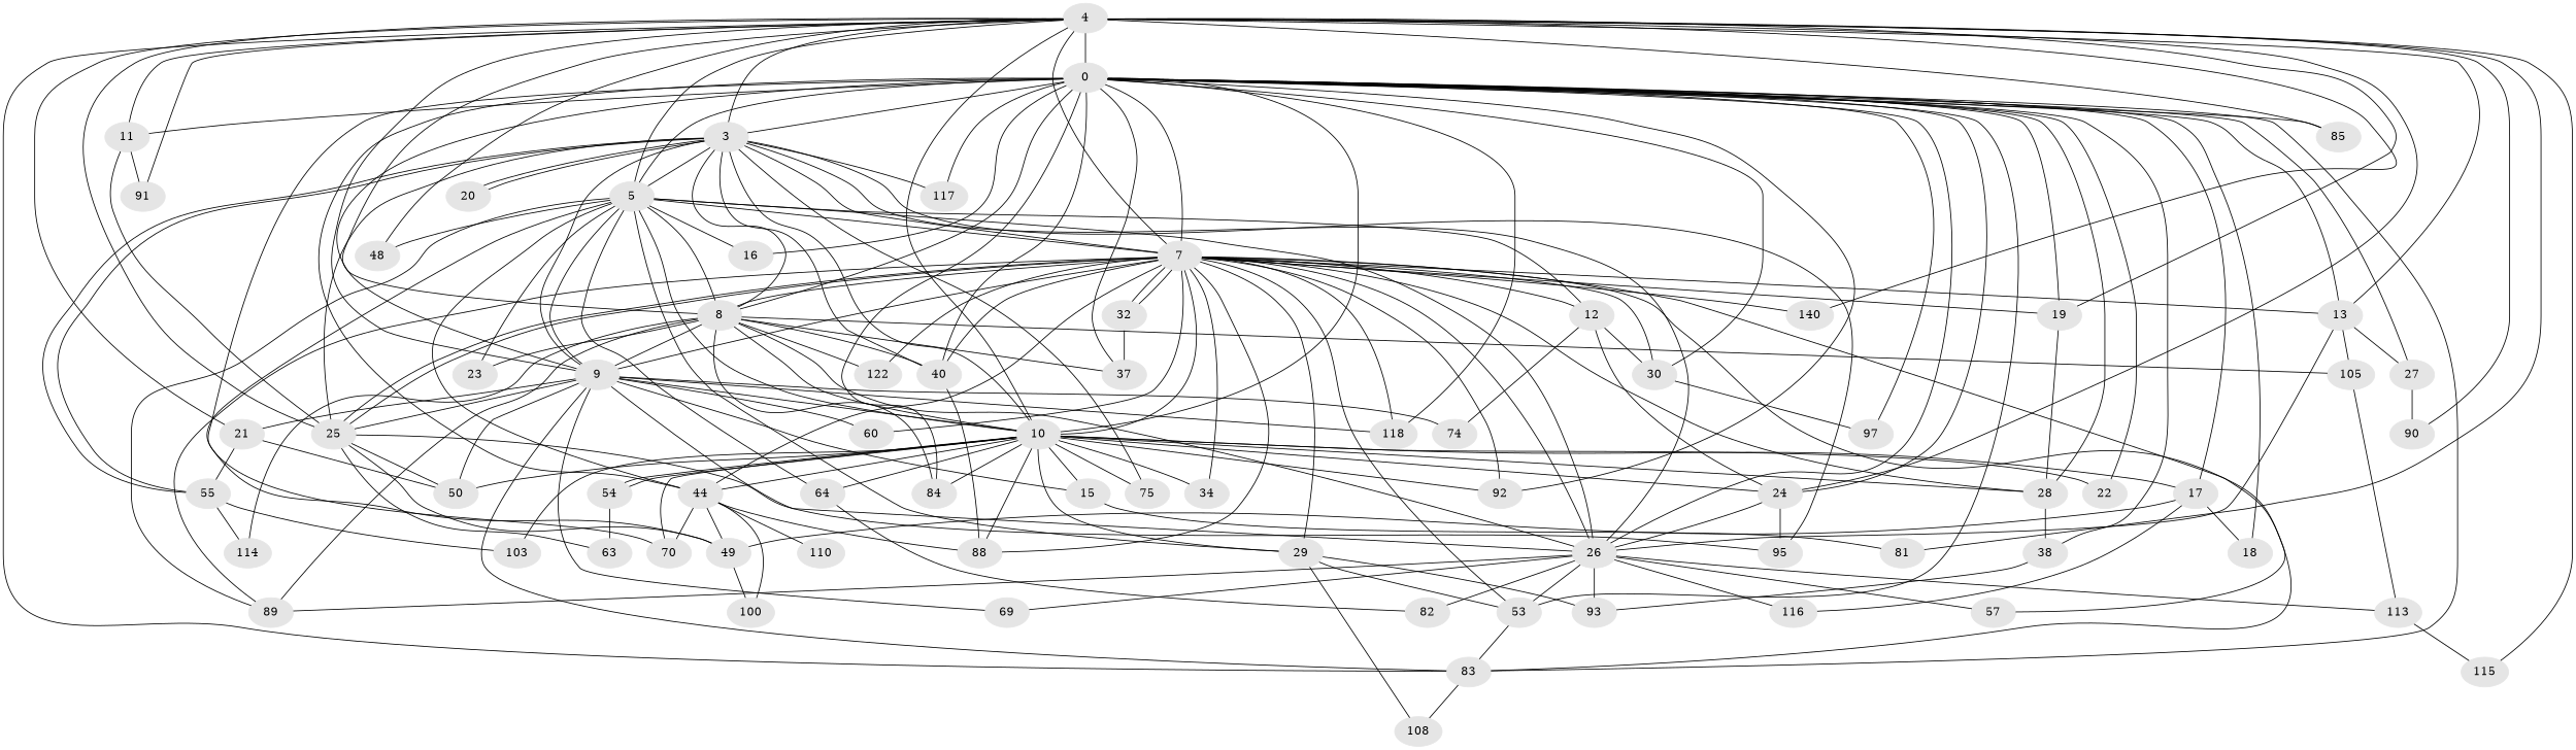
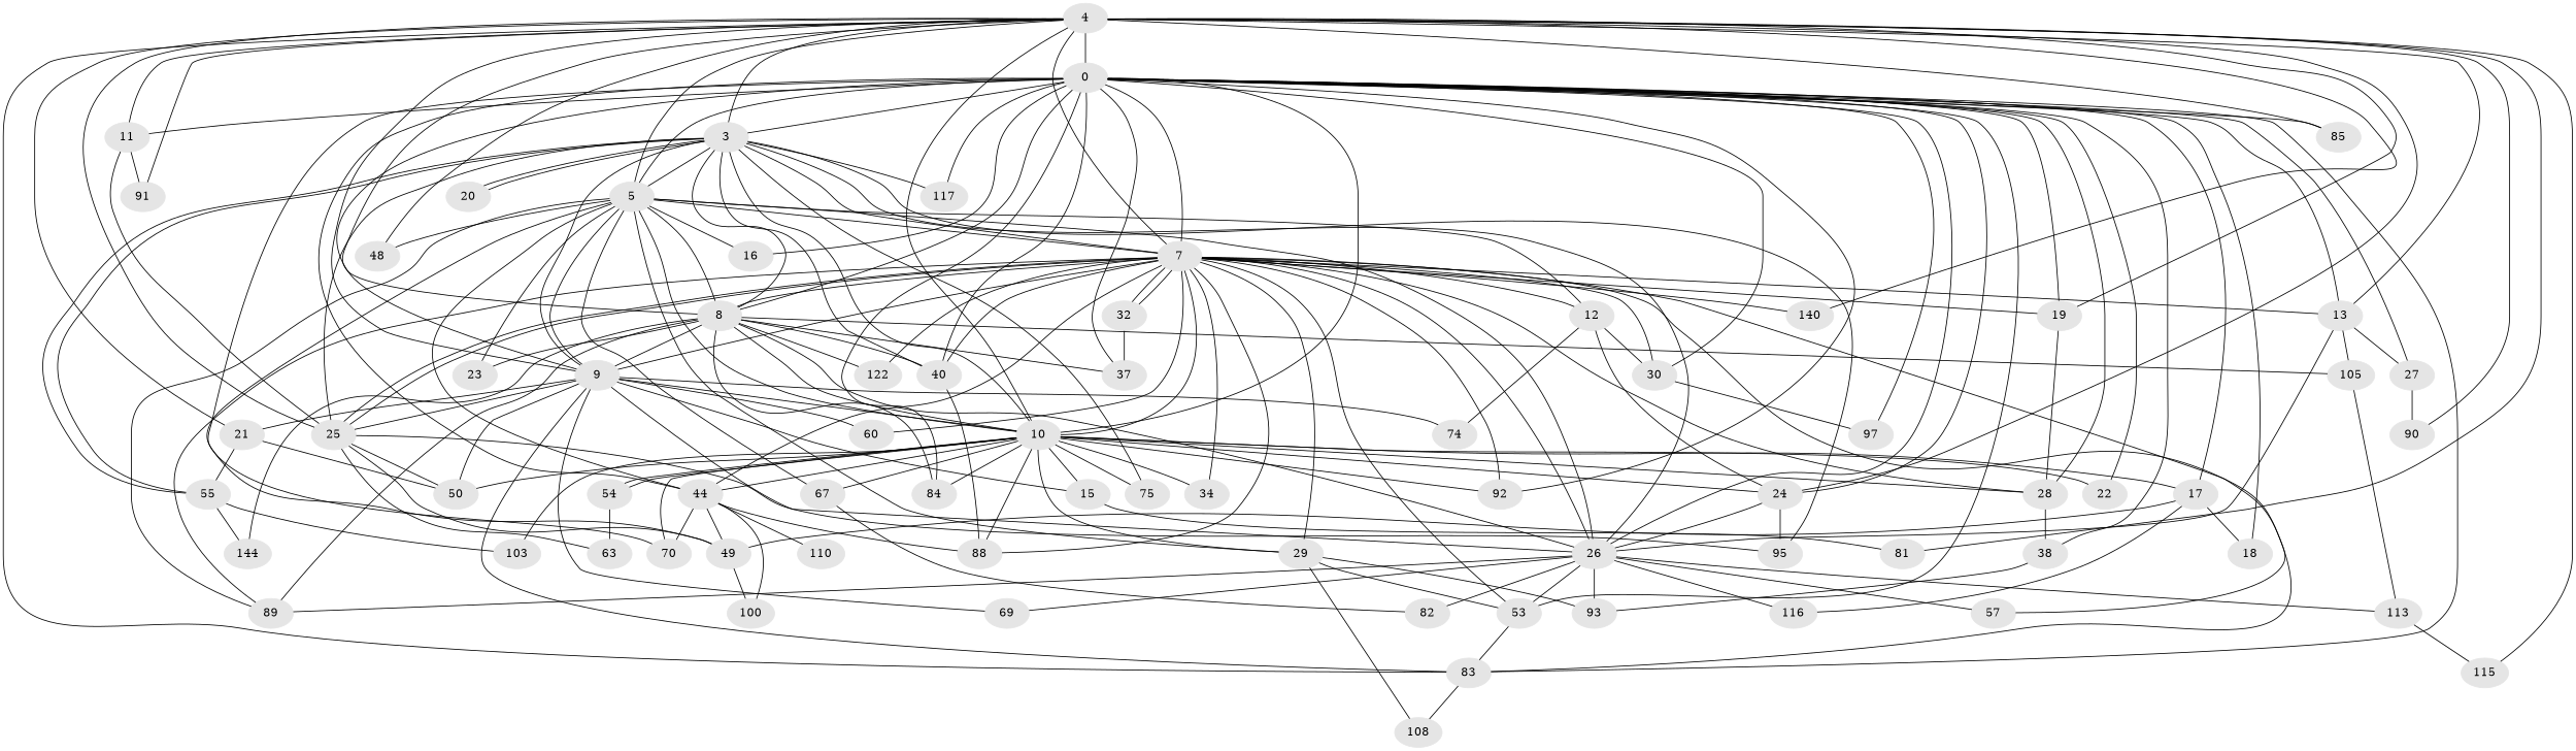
  graph {
    node [color=gray90 style=filled]
    n1 [label=4 super="+99"]
    n2 [label=0 super="+106+43+14+56+98+6+101+141+42+4"]
    3 [super="+80+47"]
    5
    7 [super="+35"]
    8 [super="+58"]
    9
    10 [super="+45"]
    11 [super="+119+62"]
    13
    19
    21
    24 [super="+94+102"]
    25 [super="+52+125"]
    48
    81
    83 [super="+87"]
    85
    90
    91
    115
    140
    16 [super="+41+46"]
    17
    18
    22
    26 [super="+36+138+59+39+61+51"]
    27
    28 [super="+136+137"]
    30 [super="+76"]
    37 [super="+68"]
    38
    40 [super="+123+71+107"]
    44 [super="+64+78"]
    49
    53 [super="+146+96"]
    84 [super="+121"]
    92
    97
    117
-   118 [super="+127"]
    20
    55 [super="+66"]
    75
    95
    12
    23
    29 [super="+31"]
-   67 [label=64]
+   67
    70 [super="+131"]
    89 [super="+111"]
    32
    34
    57
    60
    88 [super="+112"]
    122
    105
-   114
+   114 [label=144]
    15
    50 [super="+73+65"]
    69
    74
    54
    103
    63
    108
    116
    82
    93
    113
    100
    110
    n1 -- n2 [weight=7]
    n1 -- 3
    n1 -- 5
    n1 -- 7
    n1 -- 8
    n1 -- 9
    n1 -- 10
    n1 -- 11
    n1 -- 13
    n1 -- 19
    n1 -- 21
    n1 -- 24
    n1 -- 25
    n1 -- 48
    n1 -- 81
    n1 -- 83
    n1 -- 85
    n1 -- 90
    n1 -- 91
    n1 -- 115
    n1 -- 140
    n2 -- 3 [weight=4]
    n2 -- 5 [weight=5]
    n2 -- 7 [weight=5]
    n2 -- 8 [weight=5]
    n2 -- 9 [weight=3]
    n2 -- 10 [weight=4]
    n2 -- 11 [weight=2]
    n2 -- 13
    n2 -- 19
    n2 -- 24
    n2 -- 83
    n2 -- 85
    n2 -- 16 [weight=3]
    n2 -- 17
    n2 -- 18
    n2 -- 22
    n2 -- 26
    n2 -- 27
    n2 -- 28 [weight=2]
    n2 -- 30
    n2 -- 37 [weight=2]
    n2 -- 38
    n2 -- 40
    n2 -- 44 [weight=2]
    n2 -- 49
    n2 -- 53 [weight=2]
    n2 -- 84
    n2 -- 92
    n2 -- 97
    n2 -- 117
-   n2 -- 118
    3 -- 5
    3 -- 7
    3 -- 8
    3 -- 9
    3 -- 10
    3 -- 25
    3 -- 26
    3 -- 40
    3 -- 117
    3 -- 20
    3 -- 20
    3 -- 55
    3 -- 55
    3 -- 75
    3 -- 95
    5 -- 7
    5 -- 8
    5 -- 9
    5 -- 10
    5 -- 48
    5 -- 16
    5 -- 26 [weight=2]
    5 -- 44
    5 -- 12
    5 -- 23
    5 -- 29
    5 -- 67
    5 -- 70
    5 -- 89
    7 -- 8
    7 -- 9
    7 -- 10
    7 -- 13
    7 -- 19
    7 -- 25 [weight=2]
    7 -- 25
    7 -- 83
    7 -- 140
    7 -- 26
    7 -- 28
    7 -- 30
    7 -- 40
    7 -- 44 [weight=3]
    7 -- 53
    7 -- 92
-   7 -- 118
    7 -- 12
    7 -- 29
    7 -- 89
    7 -- 32
    7 -- 32
    7 -- 34
    7 -- 57
    7 -- 60
    7 -- 88
    7 -- 122
    8 -- 9
    8 -- 10
    8 -- 26
    8 -- 37
    8 -- 40
    8 -- 84
    8 -- 23
    8 -- 89
    8 -- 122
    8 -- 105
    8 -- 114
    9 -- 10
    9 -- 21
    9 -- 25
    9 -- 83
    9 -- 26
-   9 -- 118
    9 -- 60
    9 -- 15
    9 -- 50
    9 -- 69
    9 -- 74
    10 -- 24 [weight=2]
    10 -- 17
    10 -- 22
    10 -- 28
    10 -- 44
    10 -- 84
    10 -- 92
    10 -- 75
    10 -- 29
    10 -- 67
    10 -- 70
    10 -- 34
    10 -- 88
    10 -- 15
    10 -- 50
    10 -- 54
    10 -- 54
    10 -- 103
    11 -- 25
    11 -- 91
    13 -- 26
    13 -- 27
    13 -- 105
    19 -- 28
    21 -- 55
    21 -- 50
    24 -- 26
    24 -- 95
    25 -- 49
    25 -- 95
    25 -- 50
    25 -- 63
    83 -- 108
    17 -- 18
    17 -- 49
    17 -- 116
    26 -- 53
    26 -- 89
    26 -- 57
    26 -- 69
    26 -- 116
    26 -- 82
    26 -- 93
    26 -- 113
    27 -- 90
    28 -- 38
    30 -- 97
    38 -- 93
    40 -- 88 [weight=2]
    44 -- 49 [weight=2]
    44 -- 70
    44 -- 88
    44 -- 100
    44 -- 110
    49 -- 100
    53 -- 83
    55 -- 114
    55 -- 103
    12 -- 24
    12 -- 30
    12 -- 74
    29 -- 53
    29 -- 108
    29 -- 93
    67 -- 82
    32 -- 37
    105 -- 113
    15 -- 81
    54 -- 63
    113 -- 115
  }
